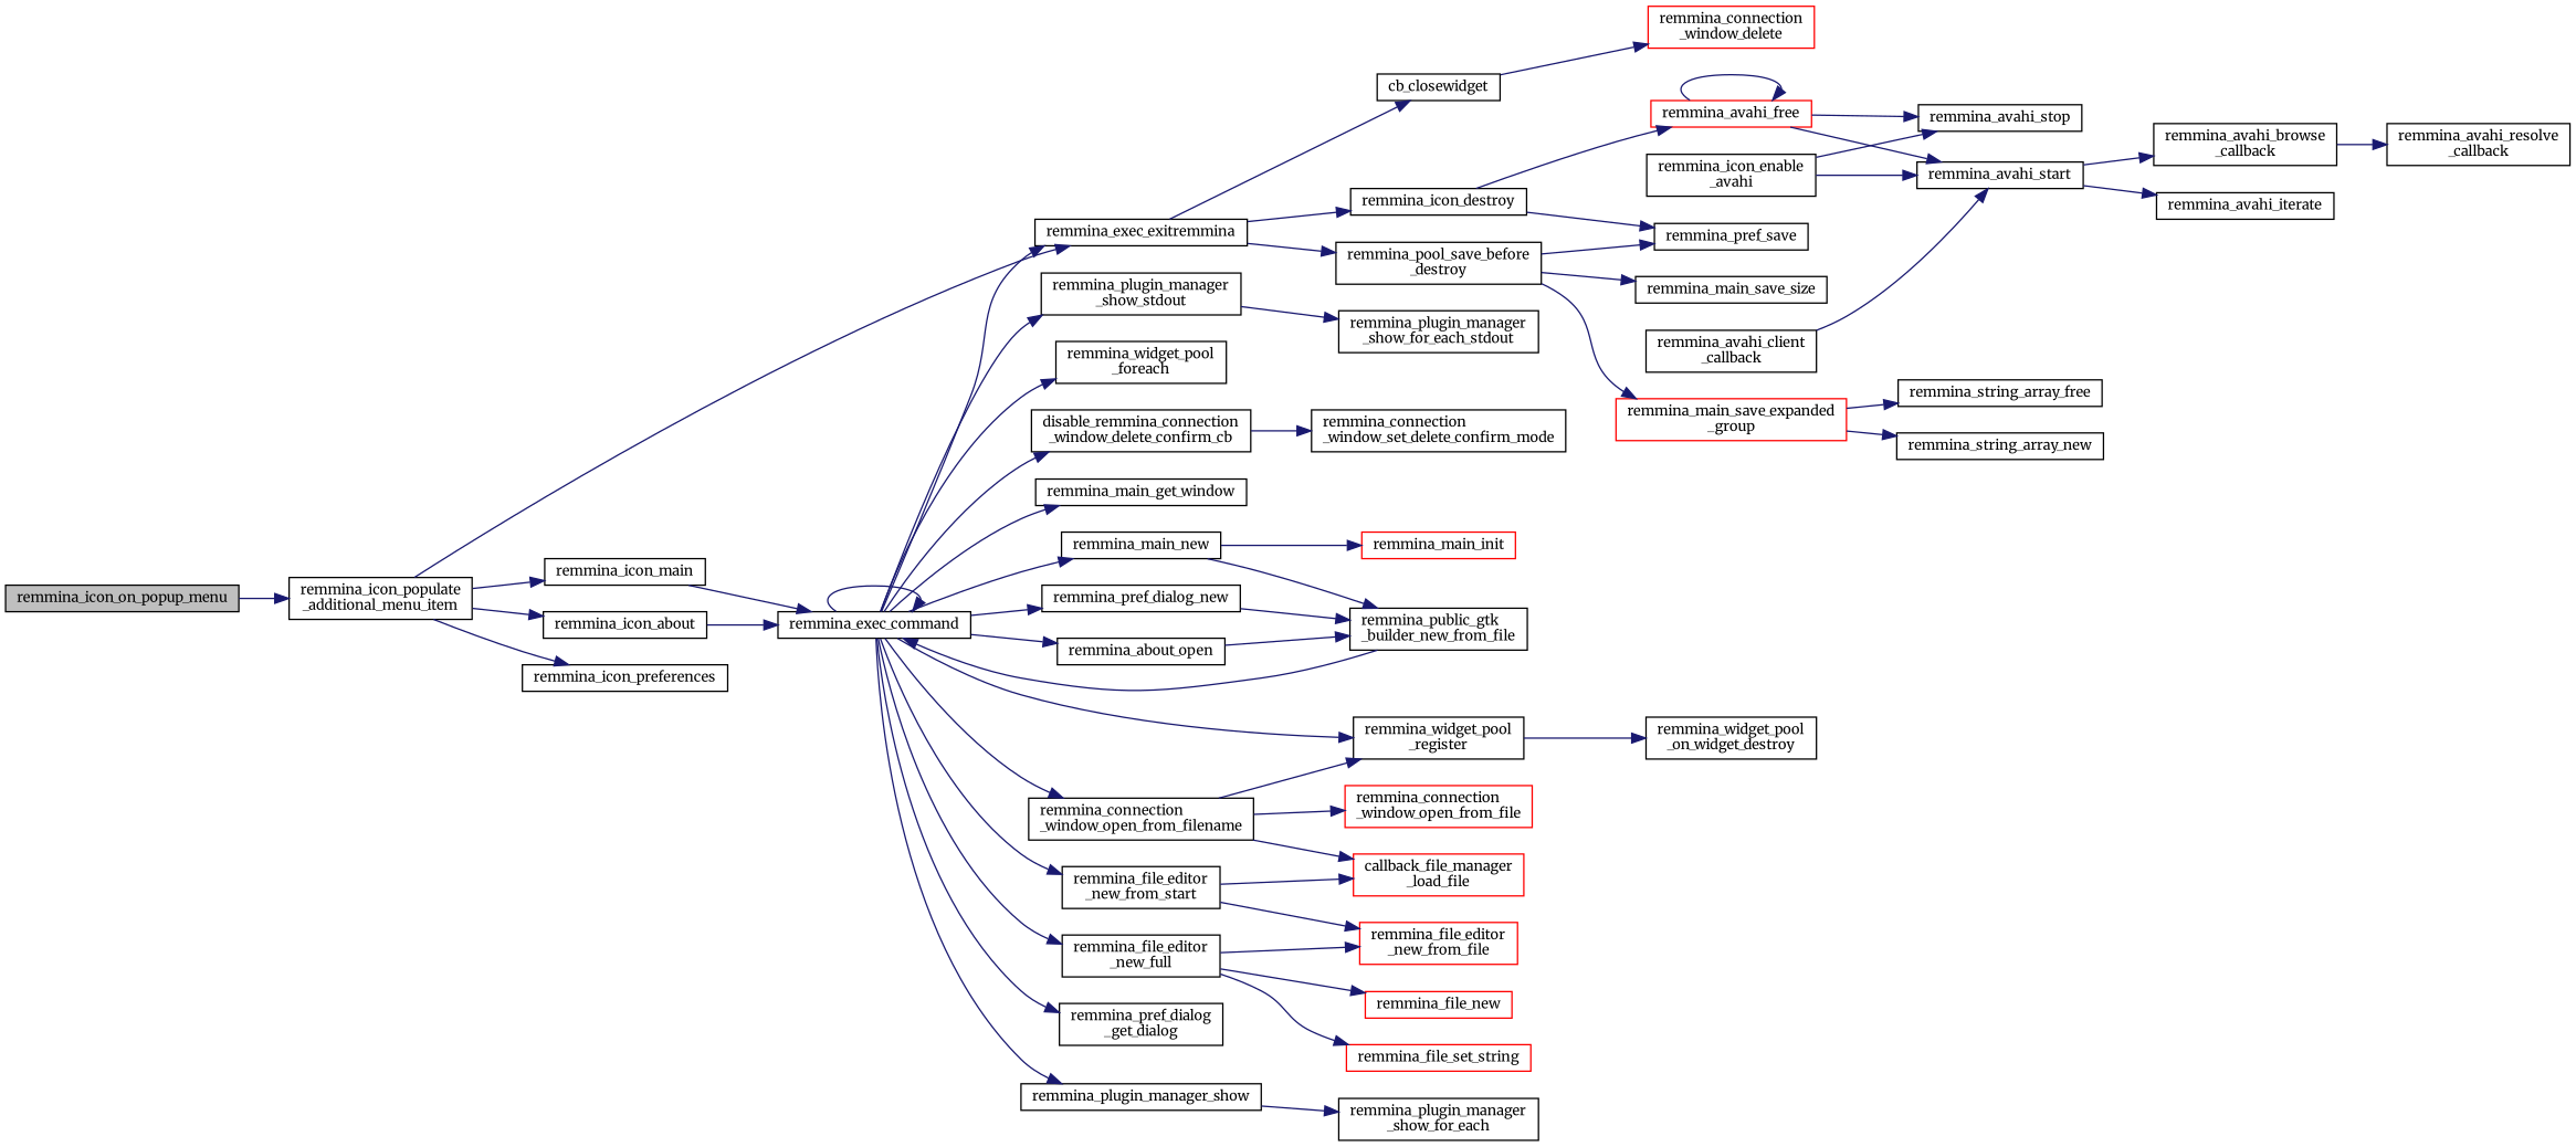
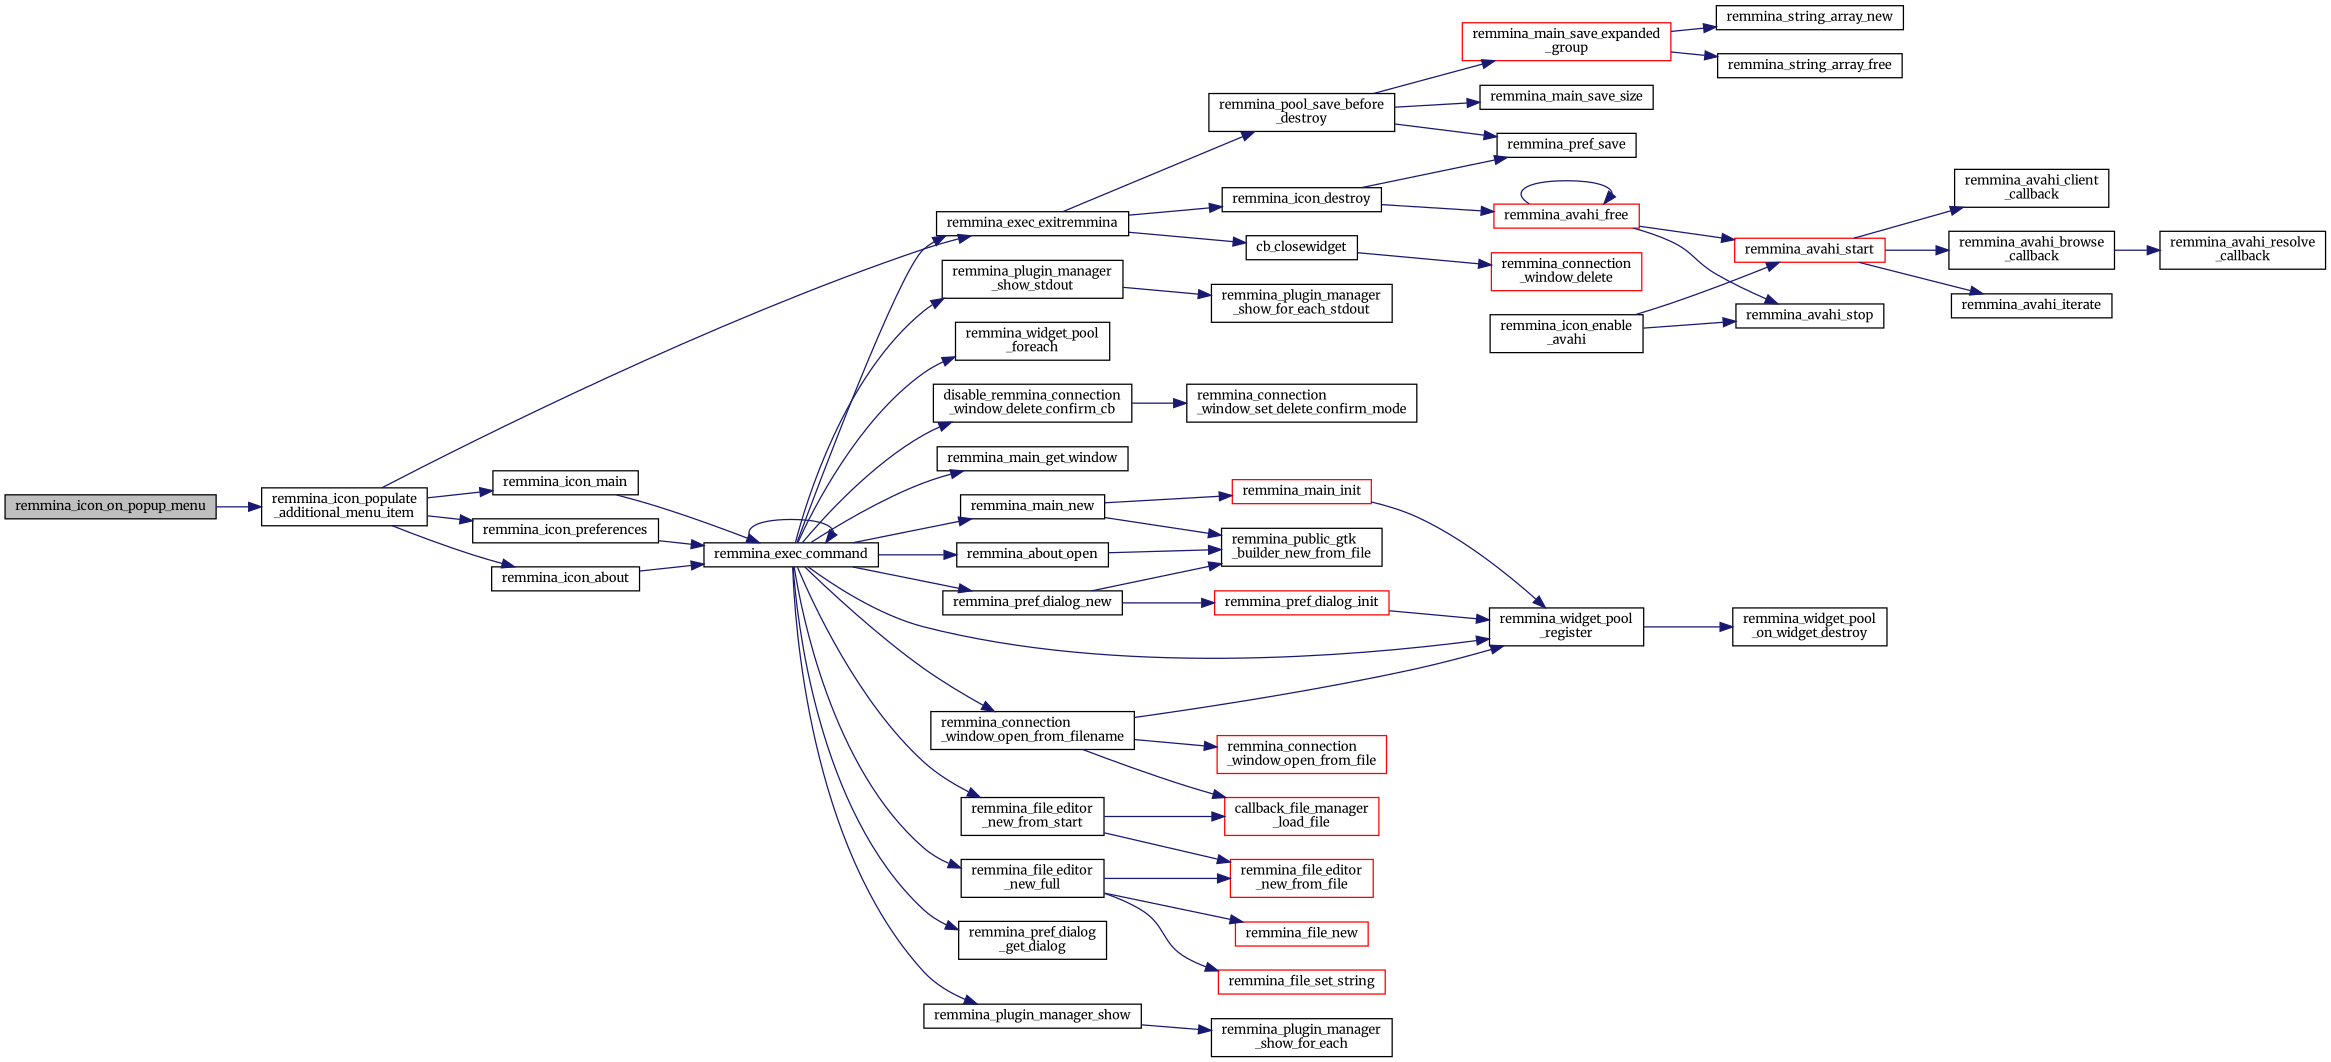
  digraph {
    fontname=Merriweather
    rankdir=LR
    node [color=black fillcolor=white fontname=Merriweather fontsize=10 shape=record style=filled]
    edge [color=midnightblue fontname=Merriweather fontsize=10 labelfontname=Helvetica labelfontsize=10 style=solid]
    n1 [fillcolor=grey75 fontcolor=black height=0.2 label=remmina_icon_on_popup_menu width=0.4]
    n2 [height=0.2 label="remmina_icon_populate\l_additional_menu_item" width=0.4]
    n3 [height=0.2 label=remmina_icon_main width=0.4]
    n4 [height=0.2 label=remmina_exec_exitremmina width=0.4]
    n5 [height=0.2 label=remmina_icon_preferences width=0.4]
    n6 [height=0.2 label=remmina_icon_about width=0.4]
    n7 [height=0.2 label=remmina_exec_command width=0.4]
    n8 [height=0.2 label="remmina_pool_save_before\l_destroy" width=0.4]
    n9 [height=0.2 label=cb_closewidget width=0.4]
    n10 [height=0.2 label=remmina_icon_destroy width=0.4]
    n11 [height=0.2 label="remmina_icon_enable\l_avahi" width=0.4]
    n12 [height=0.2 label=remmina_avahi_stop width=0.4]
-   n13 [height=0.2 label=remmina_avahi_start width=0.4]
+   n13 [color=red height=0.2 label=remmina_avahi_start width=0.4]
    n14 [height=0.2 label=remmina_main_get_window width=0.4]
    n15 [height=0.2 label=remmina_main_new width=0.4]
    n16 [height=0.2 label="remmina_widget_pool\l_register" width=0.4]
    n17 [height=0.2 label="remmina_pref_dialog\l_get_dialog" width=0.4]
    n18 [height=0.2 label=remmina_pref_dialog_new width=0.4]
    n19 [height=0.2 label="remmina_file_editor\l_new_full" width=0.4]
    n20 [height=0.2 label="remmina_connection\l_window_open_from_filename" width=0.4]
    n21 [height=0.2 label="remmina_file_editor\l_new_from_start" width=0.4]
    n22 [height=0.2 label=remmina_about_open width=0.4]
    n23 [height=0.2 label=remmina_plugin_manager_show width=0.4]
    n24 [height=0.2 label="remmina_plugin_manager\l_show_stdout" width=0.4]
    n25 [height=0.2 label="remmina_widget_pool\l_foreach" width=0.4]
    n26 [height=0.2 label="disable_remmina_connection\l_window_delete_confirm_cb" width=0.4]
    n27 [height=0.2 label="remmina_public_gtk\l_builder_new_from_file" width=0.4]
    n28 [color=red height=0.2 label=remmina_main_init width=0.4]
    n29 [height=0.2 label="remmina_widget_pool\l_on_widget_destroy" width=0.4]
+   n30 [color=red height=0.2 label=remmina_pref_dialog_init width=0.4]
    n31 [color=red height=0.2 label=remmina_file_new width=0.4]
    n32 [color=red height=0.2 label=remmina_file_set_string width=0.4]
    n33 [color=red height=0.2 label="remmina_file_editor\l_new_from_file" width=0.4]
    n34 [color=red height=0.2 label="callback_file_manager\l_load_file" width=0.4]
    n35 [color=red height=0.2 label="remmina_connection\l_window_open_from_file" width=0.4]
    n36 [height=0.2 label="remmina_plugin_manager\l_show_for_each" width=0.4]
    n37 [height=0.2 label="remmina_plugin_manager\l_show_for_each_stdout" width=0.4]
    n38 [height=0.2 label="remmina_connection\l_window_set_delete_confirm_mode" width=0.4]
    n39 [height=0.2 label=remmina_main_save_size width=0.4]
    n40 [color=red height=0.2 label="remmina_main_save_expanded\l_group" width=0.4]
    n41 [height=0.2 label=remmina_pref_save width=0.4]
    n42 [color=red height=0.2 label="remmina_connection\l_window_delete" width=0.4]
    n43 [color=red height=0.2 label=remmina_avahi_free width=0.4]
    n44 [height=0.2 label=remmina_string_array_free width=0.4]
    n45 [height=0.2 label=remmina_string_array_new width=0.4]
    n46 [height=0.2 label="remmina_avahi_client\l_callback" width=0.4]
    n47 [height=0.2 label="remmina_avahi_browse\l_callback" width=0.4]
    n48 [height=0.2 label=remmina_avahi_iterate width=0.4]
    n49 [height=0.2 label="remmina_avahi_resolve\l_callback" width=0.4]
    n1 -> n2
    n2 -> n3
    n2 -> n4
    n2 -> n5
    n2 -> n6
    n3 -> n7
    n4 -> n8
    n4 -> n9
    n4 -> n10
-   n27 -> n7
+   n5 -> n7
    n6 -> n7
    n7 -> n4
    n7 -> n7
    n7 -> n14
    n7 -> n15
    n7 -> n16
    n7 -> n17
    n7 -> n18
    n7 -> n19
    n7 -> n20
    n7 -> n21
    n7 -> n22
    n7 -> n23
    n7 -> n24
    n7 -> n25
    n7 -> n26
    n8 -> n39
    n8 -> n40
    n8 -> n41
    n9 -> n42
    n10 -> n41
    n10 -> n43
    n11 -> n12
    n11 -> n13
-   n46 -> n13
+   n13 -> n46
    n13 -> n47
    n13 -> n48
    n15 -> n27
    n15 -> n28
    n16 -> n29
    n18 -> n27
+   n18 -> n30
    n19 -> n31
    n19 -> n32
    n19 -> n33
    n20 -> n16
    n20 -> n34
    n20 -> n35
    n21 -> n33
    n21 -> n34
    n22 -> n27
    n23 -> n36
    n24 -> n37
    n26 -> n38
+   n28 -> n16
+   n30 -> n16
    n40 -> n44
    n40 -> n45
    n43 -> n12
    n43 -> n13
    n43 -> n43
    n47 -> n49
  }
